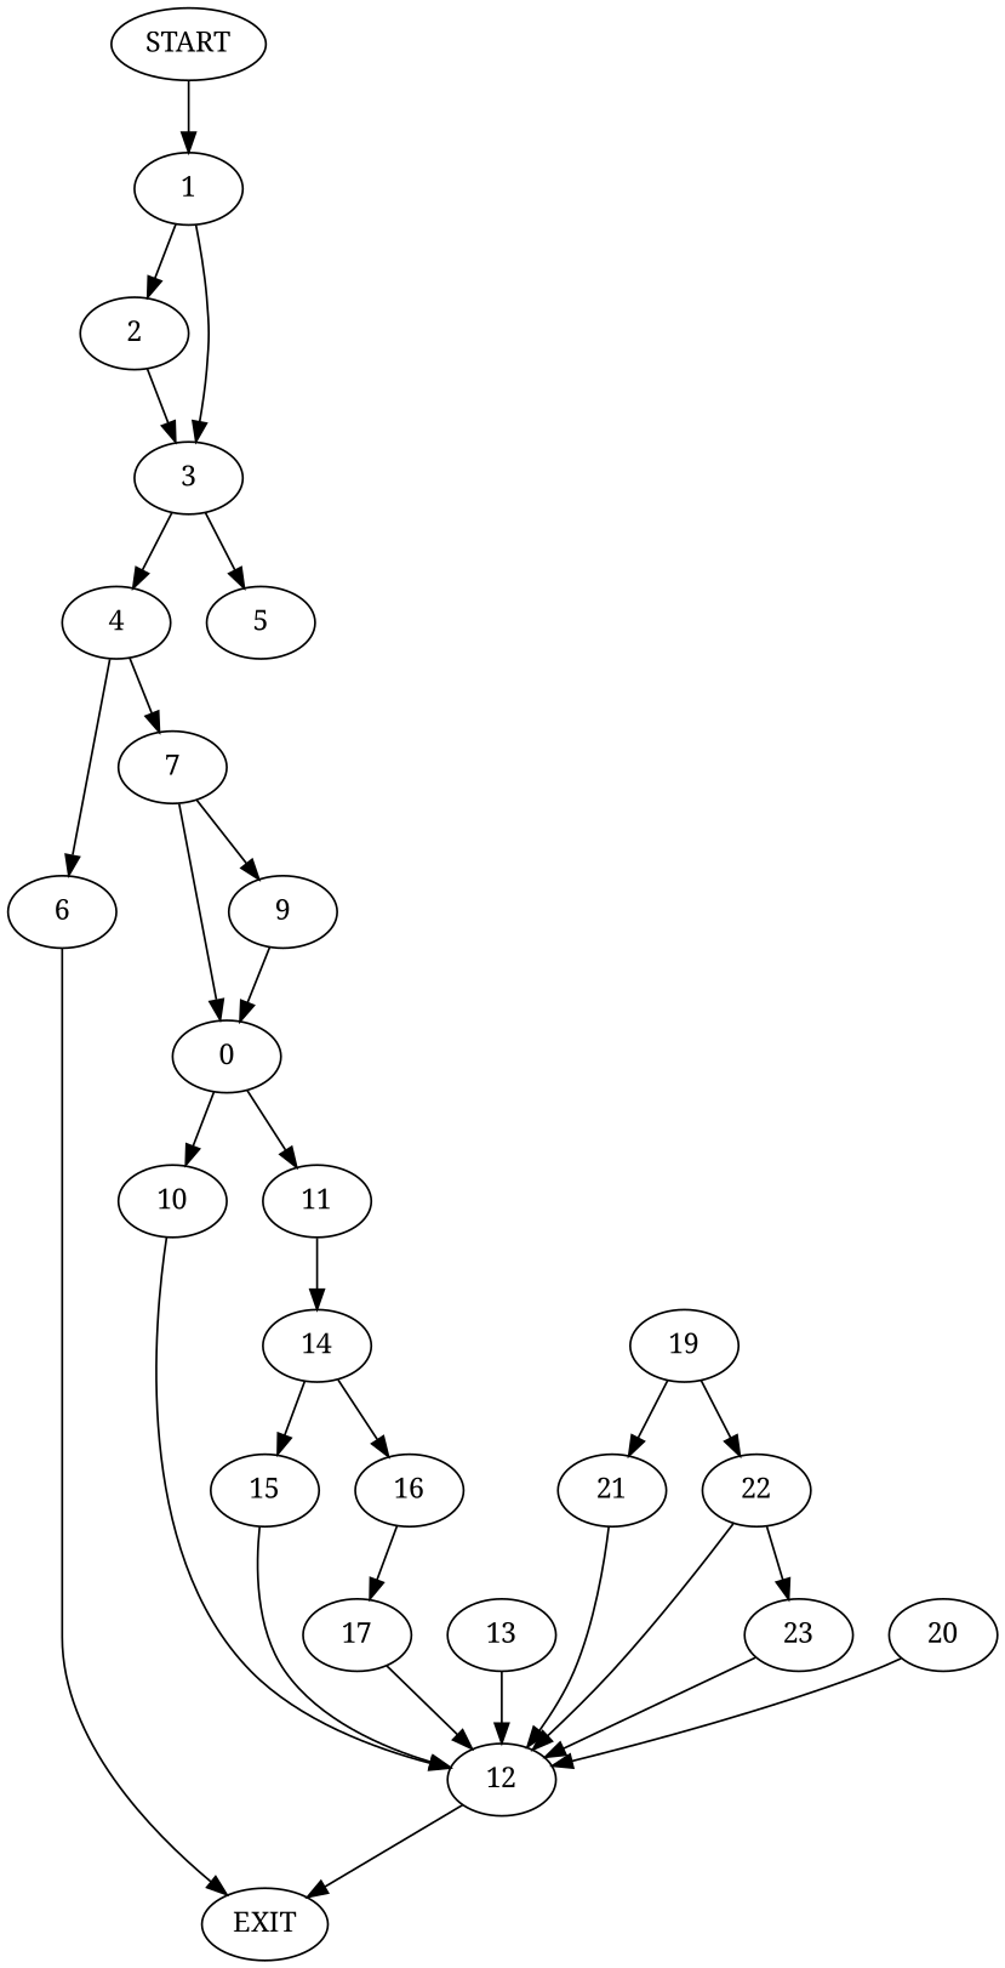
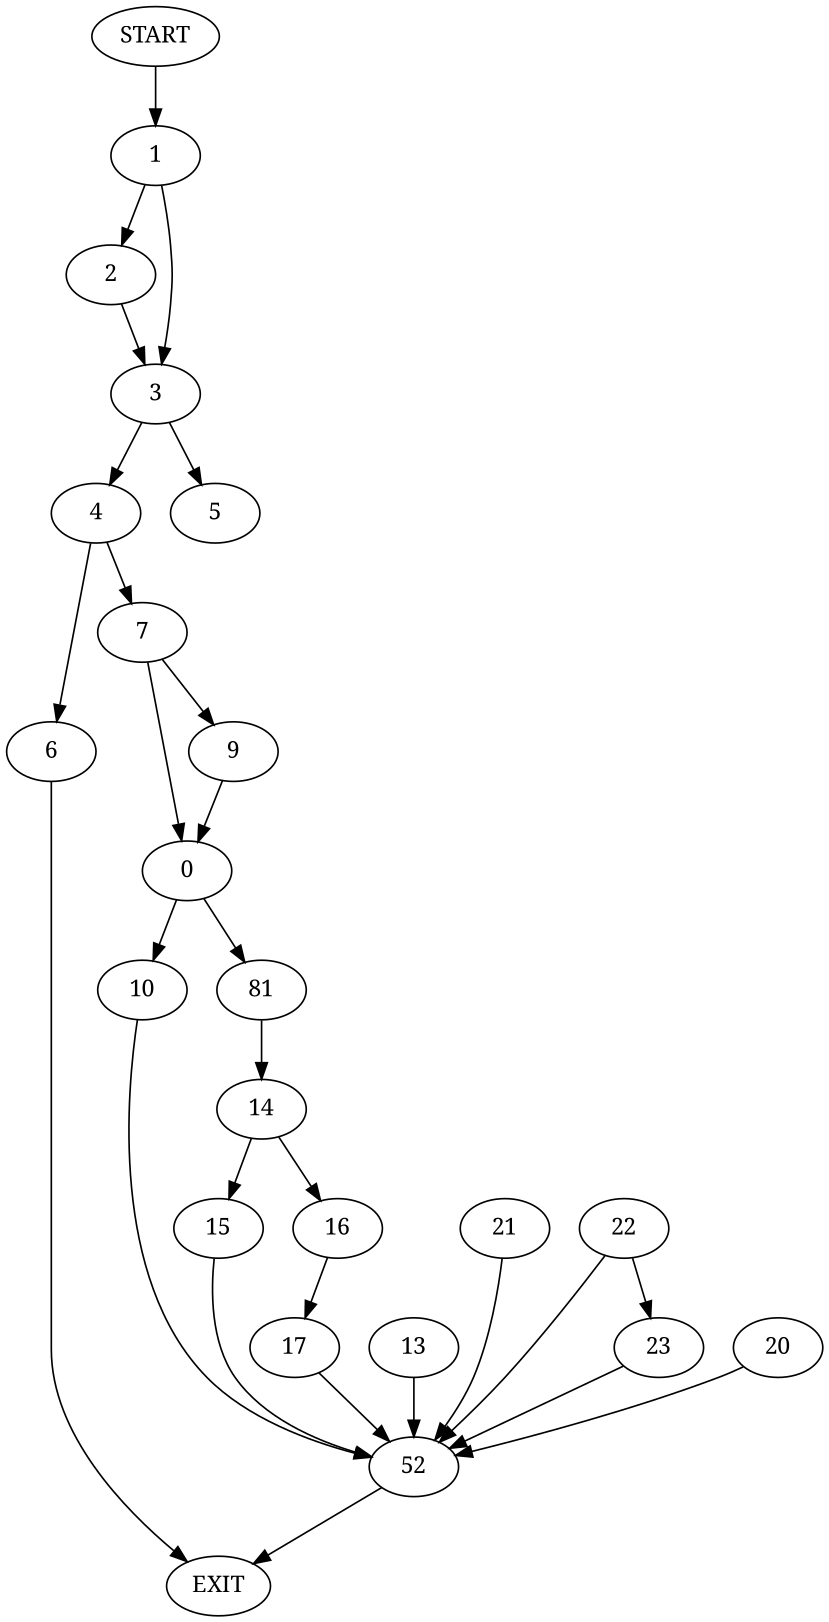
  digraph {
    fontname="Noto Serif"
    node [fontname="Noto Serif"]
    edge [fontname="Noto Serif"]
    n1 [label=START]
    1
    2
    3
    n5 [label=EXIT]
    4
    5
    6
    7
    n10 [label=0]
    9
    10
-   11
-   12
+   11 [label=81]
+   12 [label=52]
    14
    13
    15
    16
    17
-   19
    21
    22
    20
    23
    n1 -> 1
    1 -> 2
    1 -> 3
    2 -> 3
    3 -> 4
    3 -> 5
    4 -> 6
    4 -> 7
    6 -> n5
    7 -> n10
    7 -> 9
    n10 -> 10
    n10 -> 11
    9 -> n10
    10 -> 12
    11 -> 14
    12 -> n5
    14 -> 15
    14 -> 16
    13 -> 12
    15 -> 12
    16 -> 17
    17 -> 12
-   19 -> 21
-   19 -> 22
    21 -> 12
    22 -> 12
    22 -> 23
    20 -> 12
    23 -> 12
  }
